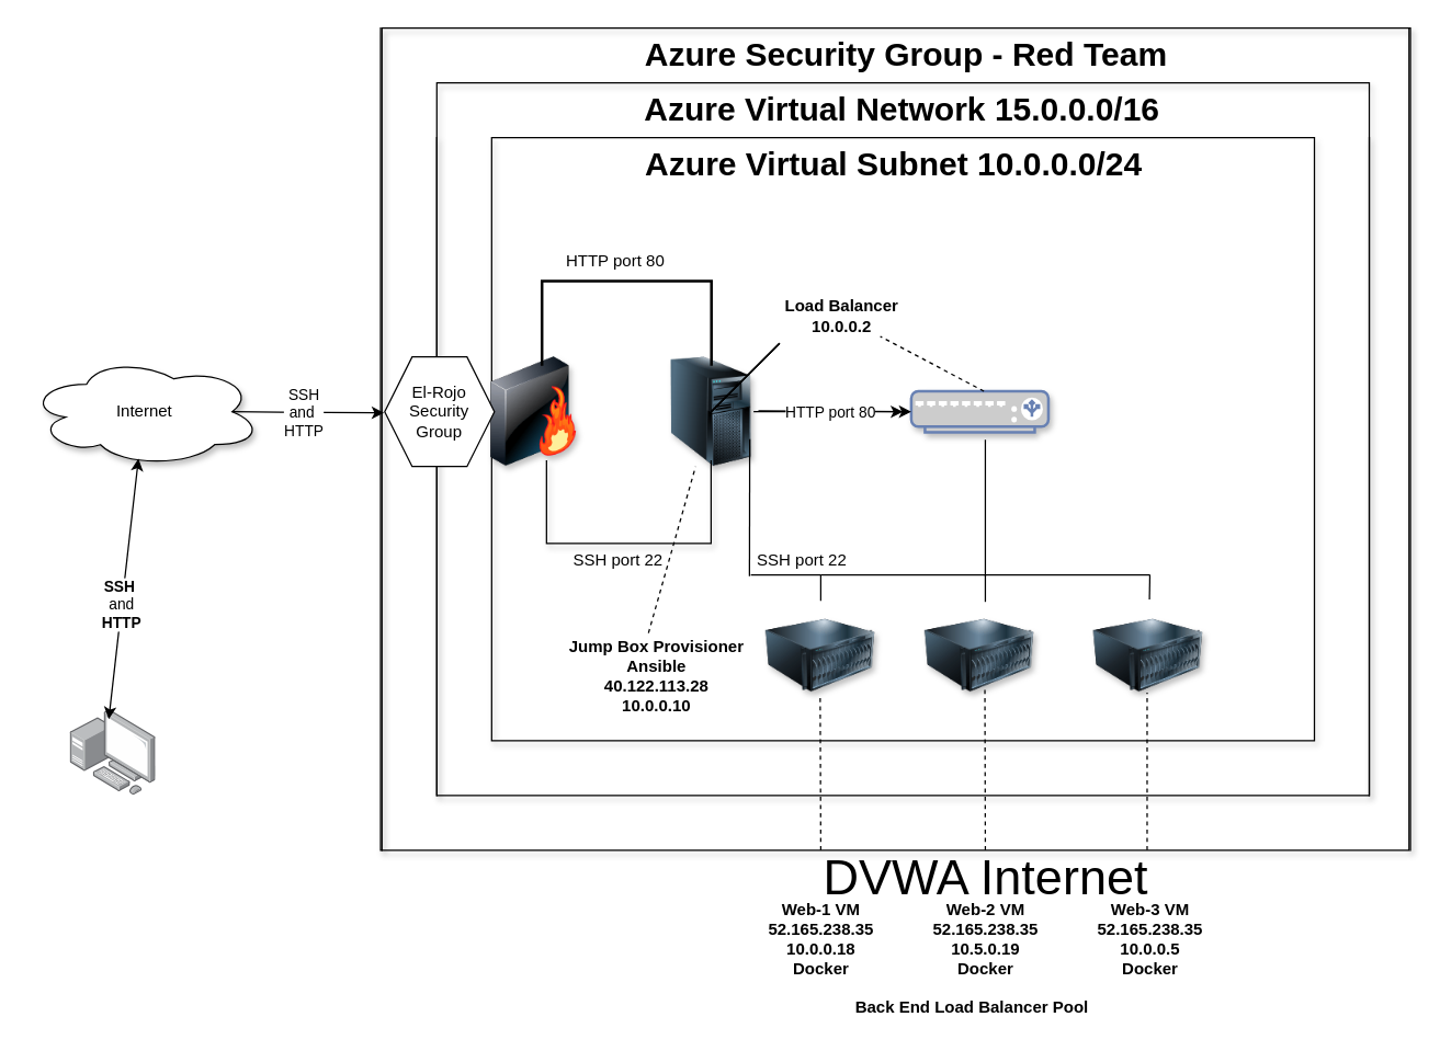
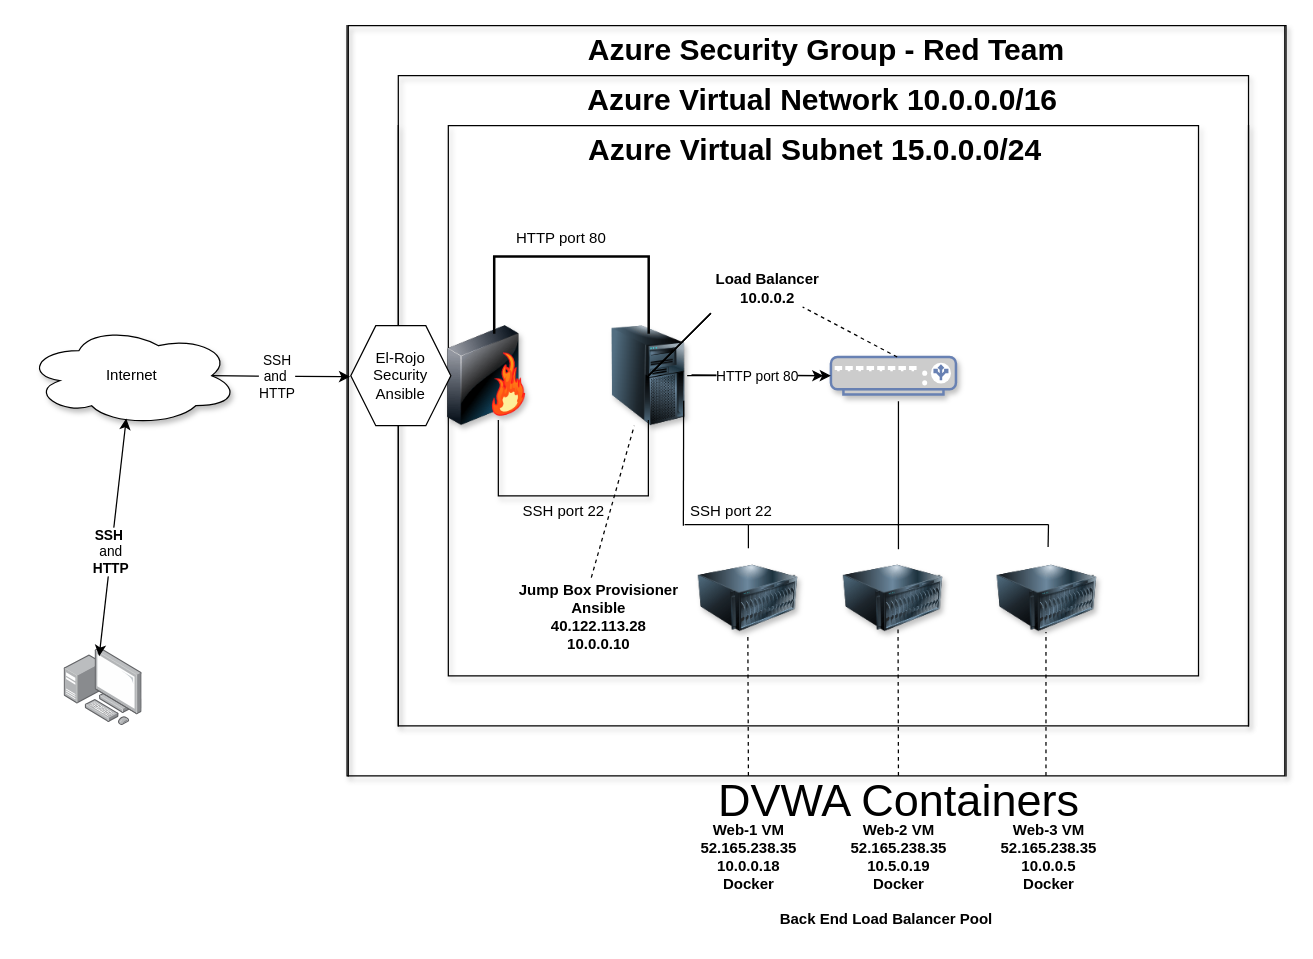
  <mxCell id="0" />
  <mxCell id="1" parent="0" />
  <mxCell id="2" value="" style="points=[];aspect=fixed;html=1;align=center;shadow=0;dashed=0;image;image=img/lib/allied_telesis/computer_and_terminals/Personal_Computer_with_Server.svg;" parent="1" vertex="1"><mxGeometry x="50.8" y="517.6" width="62.4" height="62.4" as="geometry" /></mxCell>
  <mxCell id="3" value="Internet" style="ellipse;shape=cloud;whiteSpace=wrap;html=1;shadow=1;" parent="1" vertex="1"><mxGeometry x="20" y="260" width="170" height="80" as="geometry" /></mxCell>
  <mxCell id="4" value="" style="shape=partialRectangle;whiteSpace=wrap;html=1;bottom=1;right=1;left=1;top=0;fillColor=none;routingCenterX=-0.5;shadow=1;" parent="1" vertex="1"><mxGeometry x="277" y="20" width="750" height="600" as="geometry" /></mxCell>
  <mxCell id="5" value="" style="shape=partialRectangle;whiteSpace=wrap;html=1;bottom=1;right=1;left=1;top=0;fillColor=none;routingCenterX=-0.5;shadow=1;rotation=-180;" parent="1" vertex="1"><mxGeometry x="278" y="20" width="750" height="600" as="geometry" /></mxCell>
  <mxCell id="6" value="" style="shape=partialRectangle;whiteSpace=wrap;html=1;bottom=1;right=1;left=1;top=0;fillColor=none;routingCenterX=-0.5;shadow=1;" parent="1" vertex="1"><mxGeometry x="318" y="100" width="680" height="480" as="geometry" /></mxCell>
  <mxCell id="7" value="" style="shape=partialRectangle;whiteSpace=wrap;html=1;bottom=1;right=1;left=1;top=0;fillColor=none;routingCenterX=-0.5;shadow=1;rotation=-180;" parent="1" vertex="1"><mxGeometry x="318" y="60" width="680" height="520" as="geometry" /></mxCell>
  <mxCell id="8" value="" style="shape=partialRectangle;whiteSpace=wrap;html=1;bottom=1;right=1;left=1;top=0;fillColor=none;routingCenterX=-0.5;shadow=1;" parent="1" vertex="1"><mxGeometry x="358" y="100" width="600" height="440" as="geometry" /></mxCell>
  <mxCell id="9" value="&lt;b&gt;&lt;font style=&quot;font-size: 24px&quot;&gt;Azure Security Group - Red Team&lt;/font&gt;&lt;/b&gt;" style="text;html=1;align=center;verticalAlign=middle;resizable=0;points=[];autosize=1;" parent="1" vertex="1"><mxGeometry x="460" y="30" width="400" height="20" as="geometry" /></mxCell>
- <mxCell id="10" value="&lt;b&gt;&lt;font style=&quot;font-size: 24px&quot;&gt;Azure Virtual Network 15.0.0.0/16&lt;/font&gt;&lt;/b&gt;" style="text;html=1;align=center;verticalAlign=middle;resizable=0;points=[];autosize=1;" parent="1" vertex="1"><mxGeometry x="462" y="70" width="390" height="20" as="geometry" /></mxCell>
- <mxCell id="11" value="&lt;b&gt;&lt;font style=&quot;font-size: 24px&quot;&gt;Azure Virtual Subnet 10.0.0.0/24&lt;/font&gt;&lt;/b&gt;" style="text;html=1;align=center;verticalAlign=middle;resizable=0;points=[];autosize=1;" parent="1" vertex="1"><mxGeometry x="461" y="110" width="380" height="20" as="geometry" /></mxCell>
+ <mxCell id="10" value="&lt;b&gt;&lt;font style=&quot;font-size: 24px&quot;&gt;Azure Virtual Network 10.0.0.0/16&lt;/font&gt;&lt;/b&gt;" style="text;html=1;align=center;verticalAlign=middle;resizable=0;points=[];autosize=1;" parent="1" vertex="1"><mxGeometry x="462" y="70" width="390" height="20" as="geometry" /></mxCell>
+ <mxCell id="11" value="&lt;b&gt;&lt;font style=&quot;font-size: 24px&quot;&gt;Azure Virtual Subnet 15.0.0.0/24&lt;/font&gt;&lt;/b&gt;" style="text;html=1;align=center;verticalAlign=middle;resizable=0;points=[];autosize=1;" parent="1" vertex="1"><mxGeometry x="461" y="110" width="380" height="20" as="geometry" /></mxCell>
  <mxCell id="12" value="" style="image;html=1;image=img/lib/clip_art/networking/Firewall-page1_128x128.png;shadow=1;" parent="1" vertex="1"><mxGeometry x="338" y="260" width="102" height="80" as="geometry" /></mxCell>
  <mxCell id="13" value="" style="image;html=1;image=img/lib/clip_art/computers/Server_Tower_128x128.png;shadow=1;" parent="1" vertex="1"><mxGeometry x="478" y="260" width="80" height="80" as="geometry" /></mxCell>
  <mxCell id="14" value="" style="image;html=1;image=img/lib/clip_art/computers/Server_128x128.png;shadow=1;" parent="1" vertex="1"><mxGeometry x="558" y="438" width="80" height="80" as="geometry" /></mxCell>
  <mxCell id="15" value="" style="image;html=1;image=img/lib/clip_art/computers/Server_128x128.png;shadow=1;" parent="1" vertex="1"><mxGeometry x="674" y="438" width="80" height="80" as="geometry" /></mxCell>
  <mxCell id="16" value="" style="image;html=1;image=img/lib/clip_art/computers/Server_128x128.png;shadow=1;" parent="1" vertex="1"><mxGeometry x="797" y="438" width="80" height="80" as="geometry" /></mxCell>
  <mxCell id="17" value="" style="fontColor=#0066CC;verticalAlign=top;verticalLabelPosition=bottom;labelPosition=center;align=center;html=1;outlineConnect=0;fillColor=#CCCCCC;strokeColor=#6881B3;gradientColor=none;gradientDirection=north;strokeWidth=2;shape=mxgraph.networks.load_balancer;shadow=1;" parent="1" vertex="1"><mxGeometry x="664" y="285" width="100" height="30" as="geometry" /></mxCell>
  <mxCell id="18" value="" style="endArrow=classic;startArrow=classic;html=1;exitX=0.448;exitY=0.108;exitDx=0;exitDy=0;exitPerimeter=0;entryX=0.473;entryY=0.928;entryDx=0;entryDy=0;entryPerimeter=0;" parent="1" source="2" target="3" edge="1"><mxGeometry width="50" height="50" relative="1" as="geometry"><mxPoint x="458" y="430" as="sourcePoint" /><mxPoint x="508" y="380" as="targetPoint" /></mxGeometry></mxCell>
  <mxCell id="19" value="&lt;b&gt;SSH&lt;/b&gt;&amp;nbsp;&lt;br&gt;and&lt;br&gt;&lt;b&gt;HTTP&lt;/b&gt;" style="edgeLabel;html=1;align=center;verticalAlign=middle;resizable=0;points=[];" parent="18" vertex="1" connectable="0"><mxGeometry x="-0.12" y="1" relative="1" as="geometry"><mxPoint as="offset" /></mxGeometry></mxCell>
  <mxCell id="20" value="" style="endArrow=classic;html=1;exitX=0.875;exitY=0.5;exitDx=0;exitDy=0;exitPerimeter=0;" parent="1" target="12" edge="1"><mxGeometry width="50" height="50" relative="1" as="geometry"><mxPoint x="318" y="300" as="sourcePoint" /><mxPoint x="508" y="380" as="targetPoint" /></mxGeometry></mxCell>
  <mxCell id="21" value="" style="endArrow=classic;html=1;exitX=0.875;exitY=0.5;exitDx=0;exitDy=0;exitPerimeter=0;entryX=0;entryY=0.5;entryDx=0;entryDy=0;entryPerimeter=0;" parent="1" target="17" edge="1"><mxGeometry width="50" height="50" relative="1" as="geometry"><mxPoint x="552.5" y="299.23" as="sourcePoint" /><mxPoint x="749.5" y="299.23" as="targetPoint" /></mxGeometry></mxCell>
  <mxCell id="22" value="" style="endArrow=none;html=1;" parent="1" edge="1"><mxGeometry width="50" height="50" relative="1" as="geometry"><mxPoint x="598" y="419" as="sourcePoint" /><mxPoint x="838" y="419" as="targetPoint" /></mxGeometry></mxCell>
  <mxCell id="23" value="" style="endArrow=none;html=1;" parent="1" source="14" edge="1"><mxGeometry width="50" height="50" relative="1" as="geometry"><mxPoint x="598" y="437" as="sourcePoint" /><mxPoint x="598" y="419" as="targetPoint" /></mxGeometry></mxCell>
  <mxCell id="24" value="" style="endArrow=none;html=1;entryX=0.55;entryY=0.022;entryDx=0;entryDy=0;entryPerimeter=0;" parent="1" edge="1"><mxGeometry width="50" height="50" relative="1" as="geometry"><mxPoint x="718" y="419" as="sourcePoint" /><mxPoint x="718" y="438.76" as="targetPoint" /></mxGeometry></mxCell>
  <mxCell id="25" value="" style="endArrow=none;html=1;" parent="1" edge="1"><mxGeometry width="50" height="50" relative="1" as="geometry"><mxPoint x="838" y="419" as="sourcePoint" /><mxPoint x="837.69" y="437" as="targetPoint" /></mxGeometry></mxCell>
  <mxCell id="26" value="" style="line;strokeWidth=2;direction=south;html=1;shadow=1;" parent="1" vertex="1"><mxGeometry x="718" y="290" height="160" as="geometry" /></mxCell>
  <mxCell id="27" value="" style="endArrow=none;html=1;entryX=0.54;entryY=1.18;entryDx=0;entryDy=0;entryPerimeter=0;" parent="1" target="17" edge="1"><mxGeometry width="50" height="50" relative="1" as="geometry"><mxPoint x="718" y="420" as="sourcePoint" /><mxPoint x="768" y="370" as="targetPoint" /></mxGeometry></mxCell>
  <mxCell id="28" value="&lt;b&gt;Web-1 VM&lt;br&gt;52.165.238.35&lt;br&gt;10.0.0.18&lt;br&gt;Docker&lt;br&gt;&lt;/b&gt;" style="text;html=1;align=center;verticalAlign=middle;resizable=0;points=[];autosize=1;" parent="1" vertex="1"><mxGeometry x="553" y="655" width="90" height="60" as="geometry" /></mxCell>
  <mxCell id="29" value="&lt;b&gt;Web-2 VM&lt;br&gt;52.165.238.35&lt;br&gt;10.5.0.19&lt;br&gt;Docker&lt;br&gt;&lt;/b&gt;" style="text;html=1;align=center;verticalAlign=middle;resizable=0;points=[];autosize=1;" parent="1" vertex="1"><mxGeometry x="673" y="655" width="90" height="60" as="geometry" /></mxCell>
  <mxCell id="30" value="&lt;b&gt;Jump Box Provisioner&lt;br&gt;Ansible&lt;br&gt;40.122.113.28&lt;br&gt;10.0.0.10&lt;/b&gt;" style="text;html=1;align=center;verticalAlign=middle;resizable=0;points=[];autosize=1;" parent="1" vertex="1"><mxGeometry x="408.38" y="462.6" width="140" height="60" as="geometry" /></mxCell>
  <mxCell id="31" value="&lt;b&gt;Web-3 VM&lt;br&gt;52.165.238.35&lt;br&gt;10.0.0.5&lt;br&gt;Docker&lt;br&gt;&lt;/b&gt;" style="text;html=1;align=center;verticalAlign=middle;resizable=0;points=[];autosize=1;" parent="1" vertex="1"><mxGeometry x="793" y="655" width="90" height="60" as="geometry" /></mxCell>
- <mxCell id="32" value="&lt;font style=&quot;font-size: 36px&quot;&gt;DVWA Internet&lt;/font&gt;" style="text;html=1;align=center;verticalAlign=middle;resizable=0;points=[];autosize=1;" parent="1" vertex="1"><mxGeometry x="568" y="625" width="300" height="30" as="geometry" /></mxCell>
+ <mxCell id="32" value="&lt;font style=&quot;font-size: 36px&quot;&gt;DVWA Containers&lt;/font&gt;" style="text;html=1;align=center;verticalAlign=middle;resizable=0;points=[];autosize=1;" parent="1" vertex="1"><mxGeometry x="568" y="625" width="300" height="30" as="geometry" /></mxCell>
  <mxCell id="33" value="" style="endArrow=none;dashed=1;html=1;exitX=0.457;exitY=-0.019;exitDx=0;exitDy=0;exitPerimeter=0;" parent="1" source="30" target="13" edge="1"><mxGeometry width="50" height="50" relative="1" as="geometry"><mxPoint x="518" y="600" as="sourcePoint" /><mxPoint x="568" y="550" as="targetPoint" /></mxGeometry></mxCell>
  <mxCell id="34" value="" style="endArrow=none;dashed=1;html=1;" parent="1" edge="1"><mxGeometry width="50" height="50" relative="1" as="geometry"><mxPoint x="598" y="620" as="sourcePoint" /><mxPoint x="597.561" y="506" as="targetPoint" /></mxGeometry></mxCell>
  <mxCell id="35" value="" style="endArrow=none;dashed=1;html=1;" parent="1" edge="1"><mxGeometry width="50" height="50" relative="1" as="geometry"><mxPoint x="718" y="620" as="sourcePoint" /><mxPoint x="717.684" y="503" as="targetPoint" /></mxGeometry></mxCell>
  <mxCell id="36" value="" style="endArrow=none;dashed=1;html=1;entryX=0.5;entryY=1;entryDx=0;entryDy=0;" parent="1" edge="1"><mxGeometry width="50" height="50" relative="1" as="geometry"><mxPoint x="836" y="620" as="sourcePoint" /><mxPoint x="836" y="505" as="targetPoint" /></mxGeometry></mxCell>
  <mxCell id="37" value="&lt;b&gt;Load Balancer&lt;br&gt;10.0.0.2&lt;/b&gt;" style="text;html=1;resizable=0;autosize=1;align=center;verticalAlign=middle;points=[];fillColor=none;strokeColor=none;rounded=0;shadow=1;" parent="1" vertex="1"><mxGeometry x="563" y="215" width="100" height="30" as="geometry" /></mxCell>
  <mxCell id="38" value="" style="endArrow=none;dashed=1;html=1;" parent="1" target="37" edge="1"><mxGeometry width="50" height="50" relative="1" as="geometry"><mxPoint x="717" y="285" as="sourcePoint" /><mxPoint x="568" y="340" as="targetPoint" /></mxGeometry></mxCell>
  <mxCell id="39" value="&lt;b&gt;Back End Load Balancer Pool&lt;/b&gt;" style="text;html=1;align=center;verticalAlign=middle;resizable=0;points=[];autosize=1;" parent="1" vertex="1"><mxGeometry x="613" y="725" width="190" height="20" as="geometry" /></mxCell>
  <mxCell id="40" value="" style="shape=partialRectangle;whiteSpace=wrap;html=1;bottom=1;right=1;left=1;top=0;fillColor=none;routingCenterX=-0.5;shadow=1;" parent="1" vertex="1"><mxGeometry x="398" y="336" width="120" height="60" as="geometry" /></mxCell>
  <mxCell id="41" value="SSH port 22" style="text;html=1;resizable=0;autosize=1;align=center;verticalAlign=middle;points=[];fillColor=none;strokeColor=none;rounded=0;shadow=1;" parent="1" vertex="1"><mxGeometry x="410" y="399" width="80" height="20" as="geometry" /></mxCell>
  <mxCell id="42" value="" style="endArrow=none;html=1;entryX=0.865;entryY=0.75;entryDx=0;entryDy=0;entryPerimeter=0;" parent="1" edge="1"><mxGeometry width="50" height="50" relative="1" as="geometry"><mxPoint x="546" y="420" as="sourcePoint" /><mxPoint x="546.2" y="320" as="targetPoint" /><Array as="points" /></mxGeometry></mxCell>
  <mxCell id="43" value="" style="endArrow=none;html=1;" parent="1" edge="1"><mxGeometry width="50" height="50" relative="1" as="geometry"><mxPoint x="547" y="419" as="sourcePoint" /><mxPoint x="598" y="419" as="targetPoint" /></mxGeometry></mxCell>
  <mxCell id="44" value="SSH port 22" style="edgeLabel;html=1;align=center;verticalAlign=middle;resizable=0;points=[];fontSize=12;" parent="43" vertex="1" connectable="0"><mxGeometry x="-0.464" y="7" relative="1" as="geometry"><mxPoint x="22" y="-4" as="offset" /></mxGeometry></mxCell>
  <mxCell id="45" value="" style="strokeWidth=2;html=1;shape=mxgraph.flowchart.annotation_1;align=left;pointerEvents=1;rotation=90;" parent="1" vertex="1"><mxGeometry x="425.54" y="173.79" width="61.88" height="123.56" as="geometry" /></mxCell>
  <mxCell id="46" value="HTTP port 80" style="text;html=1;resizable=0;autosize=1;align=center;verticalAlign=middle;points=[];fillColor=none;strokeColor=none;rounded=0;fontSize=12;" parent="1" vertex="1"><mxGeometry x="403" y="180" width="90" height="20" as="geometry" /></mxCell>
  <mxCell id="47" value="" style="endArrow=classic;html=1;fontSize=12;" parent="1" edge="1"><mxGeometry relative="1" as="geometry"><mxPoint x="549" y="300" as="sourcePoint" /><mxPoint x="658" y="300" as="targetPoint" /><Array as="points"><mxPoint x="598" y="300" /></Array></mxGeometry></mxCell>
  <mxCell id="48" value="HTTP port 80" style="edgeLabel;resizable=0;html=1;align=center;verticalAlign=middle;" parent="47" connectable="0" vertex="1"><mxGeometry relative="1" as="geometry" /></mxCell>
  <mxCell id="49" value="" style="endArrow=classic;html=1;exitX=0.875;exitY=0.5;exitDx=0;exitDy=0;exitPerimeter=0;entryX=0.998;entryY=0.532;entryDx=0;entryDy=0;entryPerimeter=0;" parent="1" source="3" target="5" edge="1"><mxGeometry width="50" height="50" relative="1" as="geometry"><mxPoint x="125" y="300" as="sourcePoint" /><mxPoint x="248" y="300" as="targetPoint" /></mxGeometry></mxCell>
  <mxCell id="50" value="SSH&lt;br&gt;and&amp;nbsp;&lt;br&gt;HTTP" style="edgeLabel;html=1;align=center;verticalAlign=middle;resizable=0;points=[];" parent="49" vertex="1" connectable="0"><mxGeometry x="-0.217" relative="1" as="geometry"><mxPoint x="9" as="offset" /></mxGeometry></mxCell>
- <mxCell id="51" value="El-Rojo Security Group" style="shape=hexagon;perimeter=hexagonPerimeter2;whiteSpace=wrap;html=1;fixedSize=1;fontSize=12;" parent="1" vertex="1"><mxGeometry x="280" y="260" width="80" height="80" as="geometry" /></mxCell>
+ <mxCell id="51" value="El-Rojo Security Ansible" style="shape=hexagon;perimeter=hexagonPerimeter2;whiteSpace=wrap;html=1;fixedSize=1;fontSize=12;" parent="1" vertex="1"><mxGeometry x="280" y="260" width="80" height="80" as="geometry" /></mxCell>
  <mxCell id="52" value="" style="endArrow=none;html=1;fontSize=12;" parent="1" edge="1"><mxGeometry width="50" height="50" relative="1" as="geometry"><mxPoint x="518" y="300" as="sourcePoint" /><mxPoint x="568" y="250" as="targetPoint" /></mxGeometry></mxCell>
  <mxCell id="53" value="" style="endArrow=none;html=1;fontSize=12;" parent="1" edge="1"><mxGeometry width="50" height="50" relative="1" as="geometry"><mxPoint x="518" y="300" as="sourcePoint" /><mxPoint x="568" y="250" as="targetPoint" /></mxGeometry></mxCell>
  <mxCell id="54" value="" style="endArrow=none;html=1;fontSize=12;" parent="1" edge="1"><mxGeometry width="50" height="50" relative="1" as="geometry"><mxPoint x="518" y="300" as="sourcePoint" /><mxPoint x="568" y="250" as="targetPoint" /></mxGeometry></mxCell>
  <mxCell id="55" value="" style="endArrow=none;html=1;fontSize=12;exitX=0;exitY=0;exitDx=0;exitDy=0;entryX=1;entryY=0;entryDx=0;entryDy=0;" parent="1" source="8" target="8" edge="1"><mxGeometry width="50" height="50" relative="1" as="geometry"><mxPoint x="768" y="330" as="sourcePoint" /><mxPoint x="818" y="280" as="targetPoint" /></mxGeometry></mxCell>
